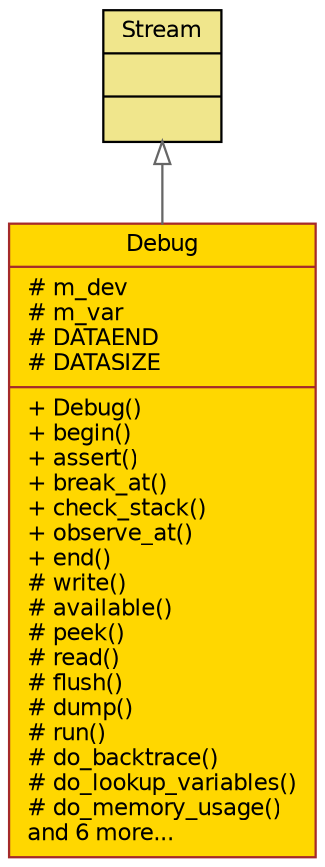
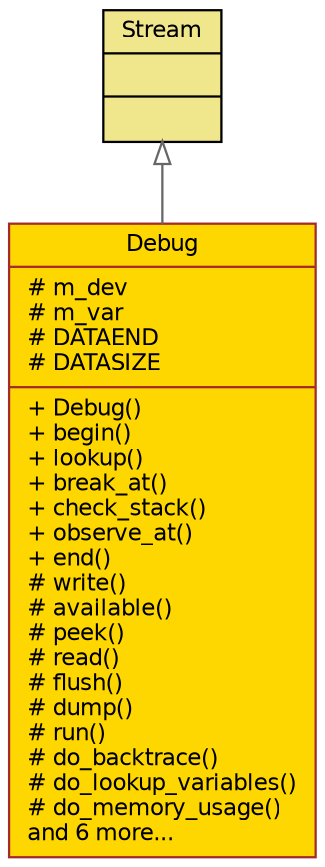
  digraph {
    fontname="DejaVu Sans"
    node [fontname="DejaVu Sans" fontsize=10 shape=record style=filled]
-   n1 [color=brown fillcolor=gold fontcolor=black height=0.2 label="{Debug\n|# m_dev\l# m_var\l# DATAEND\l# DATASIZE\l|+ Debug()\l+ begin()\l+ assert()\l+ break_at()\l+ check_stack()\l+ observe_at()\l+ end()\l# write()\l# available()\l# peek()\l# read()\l# flush()\l# dump()\l# run()\l# do_backtrace()\l# do_lookup_variables()\l# do_memory_usage()\land 6 more...\l}" width=0.4]
+   n1 [color=brown fillcolor=gold fontcolor=black height=0.2 label="{Debug\n|# m_dev\l# m_var\l# DATAEND\l# DATASIZE\l|+ Debug()\l+ begin()\l+ lookup()\l+ break_at()\l+ check_stack()\l+ observe_at()\l+ end()\l# write()\l# available()\l# peek()\l# read()\l# flush()\l# dump()\l# run()\l# do_backtrace()\l# do_lookup_variables()\l# do_memory_usage()\land 6 more...\l}" width=0.4]
    n2 [color=black fillcolor=khaki height=0.2 label="{Stream\n||}" width=0.4]
    n2 -> n1 [arrowtail=onormal color=gray40 dir=back fontname="DejaVu Sans" fontsize=10 labelfontname=Helvetica labelfontsize=10 style=solid]
  }
